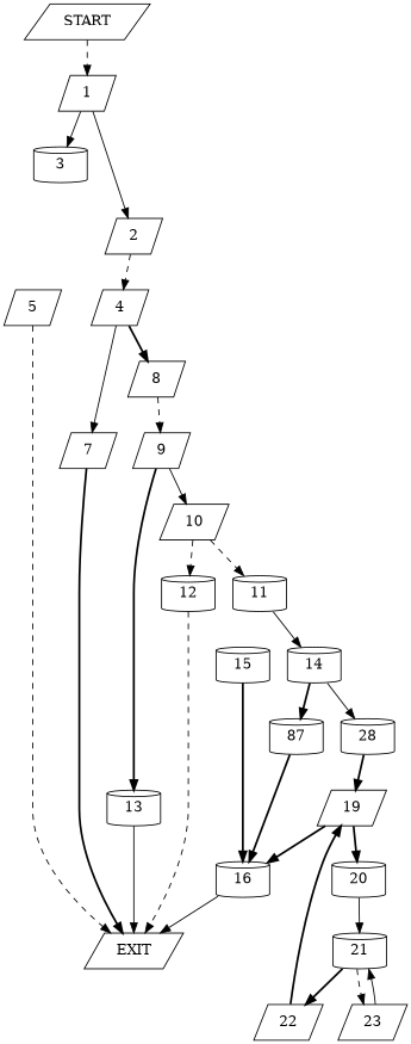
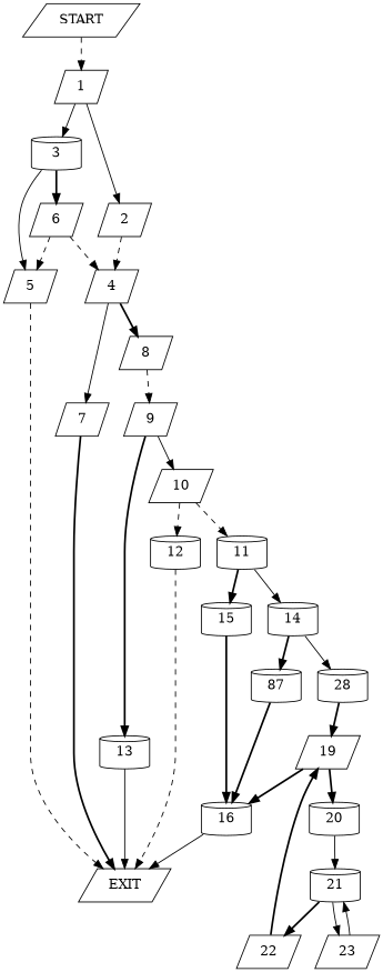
  digraph {
    node [shape=parallelogram]
    edge [style=bold]
    n1 [label=START]
    1
    2
    3 [shape=cylinder]
    n5 [label=EXIT]
    4
    5
+   6
    7
    8
    9
    10
    13 [shape=cylinder]
    11 [shape=cylinder]
    12 [shape=cylinder]
    14 [shape=cylinder]
    15 [shape=cylinder]
    n18 [label=87 shape=cylinder]
    n19 [label=28 shape=cylinder]
    16 [shape=cylinder]
    19
    20 [shape=cylinder]
    21 [shape=cylinder]
    22
    23
    n1 -> 1 [style=dashed]
    1 -> 2 [style=solid]
    1 -> 3 [style=solid]
    2 -> 4 [style=dashed]
+   3 -> 5 [style=solid]
+   3 -> 6
    4 -> 7 [style=solid]
    4 -> 8
    5 -> n5 [style=dashed]
+   6 -> 4 [style=dashed]
+   6 -> 5 [style=dashed]
    7 -> n5
    8 -> 9 [style=dashed]
    9 -> 10 [style=solid]
    9 -> 13
    10 -> 11 [style=dashed]
    10 -> 12 [style=dashed]
    13 -> n5 [style=solid]
    11 -> 14 [style=solid]
+   11 -> 15
    12 -> n5 [style=dashed]
    14 -> n18
    14 -> n19 [style=solid]
    15 -> 16
    n18 -> 16
    n19 -> 19
    16 -> n5 [style=solid]
    19 -> 16
    19 -> 20
    20 -> 21 [style=solid]
    21 -> 22
-   21 -> 23 [style=dashed]
+   21 -> 23 [style=solid]
    22 -> 19
    23 -> 21 [style=solid]
  }
